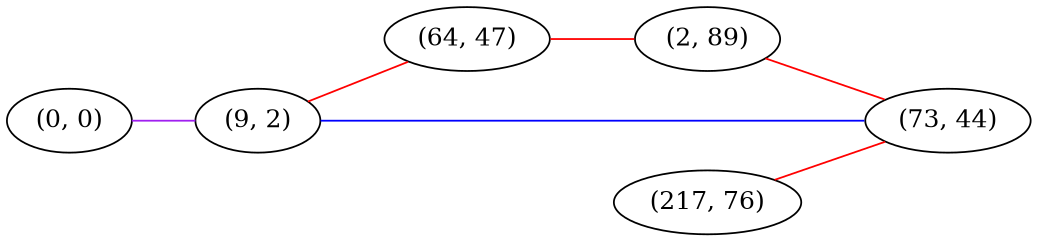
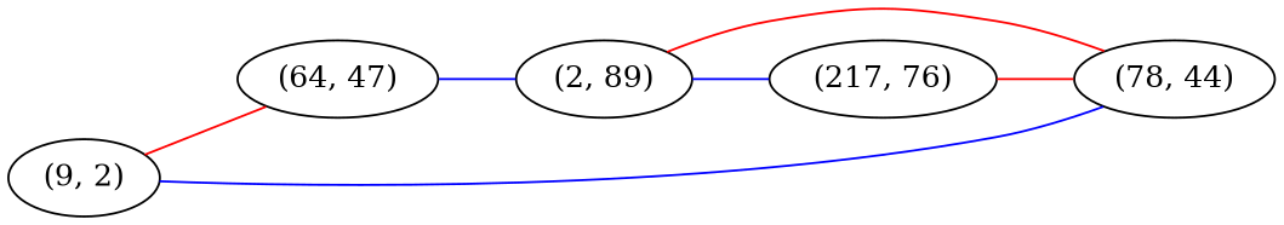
  graph {
    rankdir=LR
    edge [color=red weight=1]
-   "(0, 0)"
    "(9, 2)"
    n3 [label="(64, 47)"]
-   "(73, 44)"
+   "(73, 44)" [label="(78, 44)"]
    "(2, 89)"
    n6 [label="(217, 76)"]
-   "(0, 0)" -- "(9, 2)" [color=purple weight=4]
    "(9, 2)" -- n3
    "(9, 2)" -- "(73, 44)" [color=blue weight=3]
-   n3 -- "(2, 89)"
+   n3 -- "(2, 89)" [color=blue]
    "(2, 89)" -- "(73, 44)" [weight=3]
+   "(2, 89)" -- n6 [color=blue weight=3]
    n6 -- "(73, 44)"
  }
